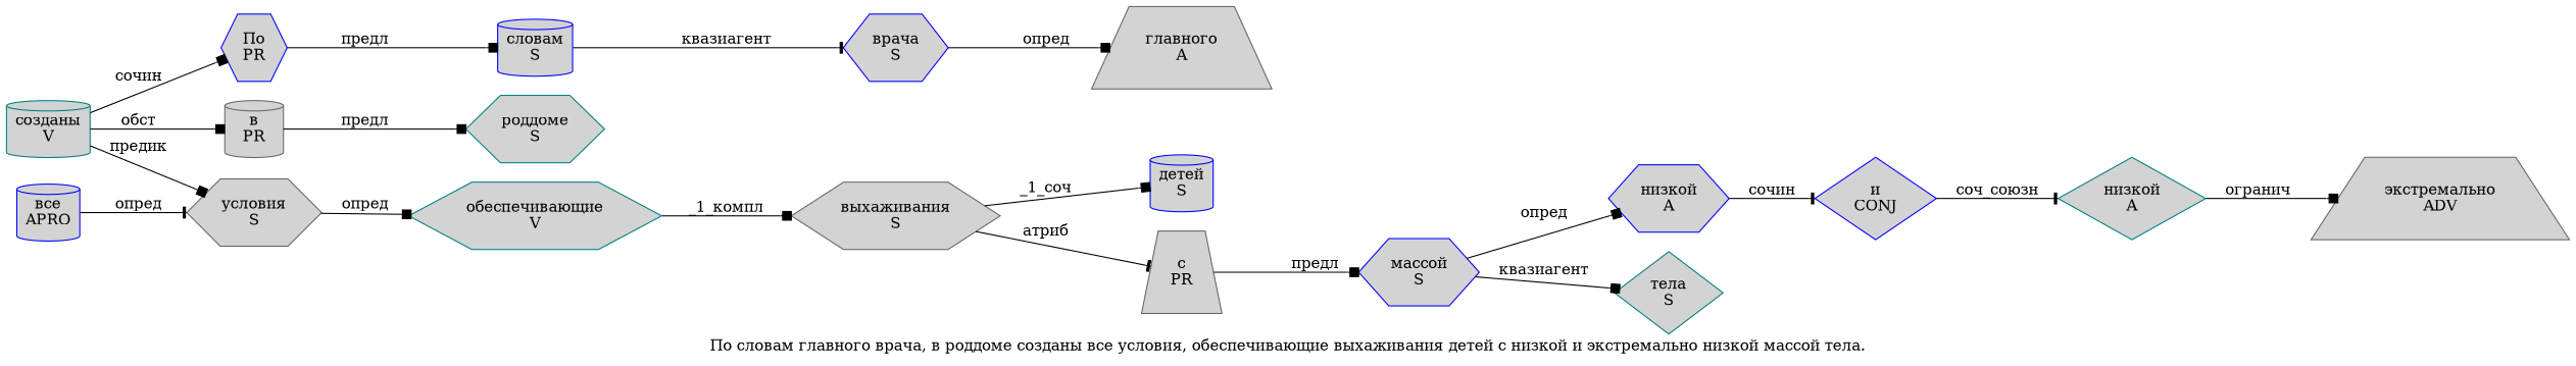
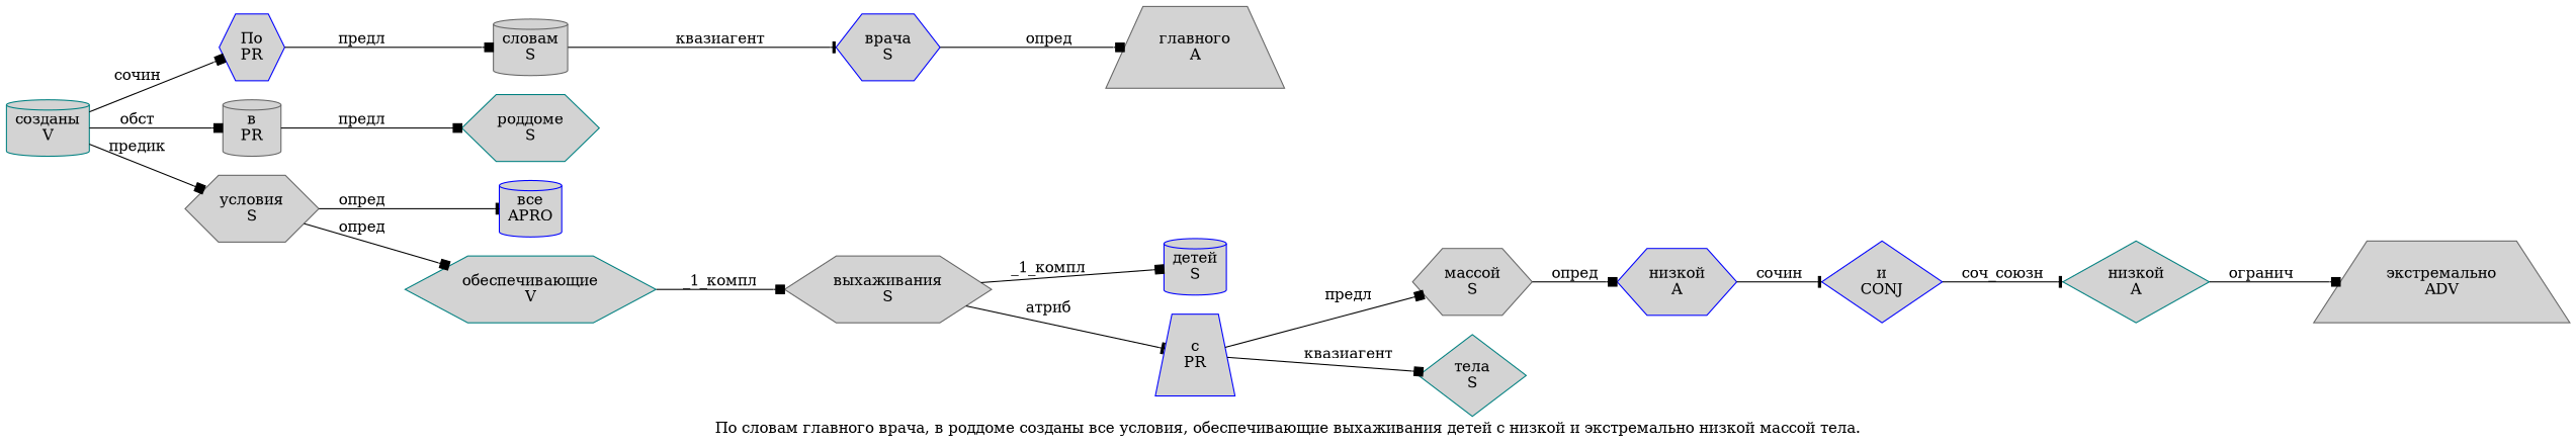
  digraph {
    label="По словам главного врача, в роддоме созданы все условия, обеспечивающие выхаживания детей с низкой и экстремально низкой массой тела."
    rankdir=LR
    node [color=blue fillcolor=lightgray penwidth=1 shape=hexagon style=filled]
    edge [arrowhead=box]
    n1 [label="По\nPR"]
-   n2 [label="словам\nS" shape=cylinder]
+   n2 [color=gray40 label="словам\nS" shape=cylinder]
    n3 [label="врача\nS"]
    n4 [color=gray40 label="главного\nA" shape=trapezium]
    n5 [color=gray40 label="в\nPR" shape=cylinder]
    n6 [color=teal label="роддоме\nS"]
    n7 [color=teal label="созданы\nV" shape=cylinder]
    n8 [color=gray40 label="условия\nS"]
    n9 [label="все\nAPRO" shape=cylinder]
    n10 [color=teal label="обеспечивающие\nV"]
    n11 [color=gray40 label="выхаживания\nS"]
    n12 [label="детей\nS" shape=cylinder]
-   n13 [color=gray40 label="с\nPR" shape=trapezium]
-   n14 [label="массой\nS"]
+   n13 [label="с\nPR" shape=trapezium]
+   n14 [color=gray40 label="массой\nS"]
    n15 [label="низкой\nA"]
    n16 [color=teal label="тела\nS" shape=diamond]
    n17 [label="и\nCONJ" shape=diamond]
    n18 [color=teal label="низкой\nA" shape=diamond]
    n19 [color=gray40 label="экстремально\nADV" shape=trapezium]
    n1 -> n2 [label="предл"]
    n2 -> n3 [arrowhead=tee label="квазиагент"]
    n3 -> n4 [label="опред"]
    n5 -> n6 [label="предл"]
    n7 -> n1 [label="сочин"]
    n7 -> n5 [label="обст"]
    n7 -> n8 [label="предик"]
-   n9 -> n8 [arrowhead=tee label="опред"]
+   n8 -> n9 [arrowhead=tee label="опред"]
    n8 -> n10 [label="опред"]
    n10 -> n11 [label="_1_компл"]
-   n11 -> n12 [label="_1_соч"]
+   n11 -> n12 [label="_1_компл"]
    n11 -> n13 [arrowhead=tee label="атриб"]
    n13 -> n14 [label="предл"]
    n14 -> n15 [label="опред"]
-   n14 -> n16 [label="квазиагент"]
+   n13 -> n16 [label="квазиагент"]
    n15 -> n17 [arrowhead=tee label="сочин"]
    n17 -> n18 [arrowhead=tee label="соч_союзн"]
    n18 -> n19 [label="огранич"]
  }
